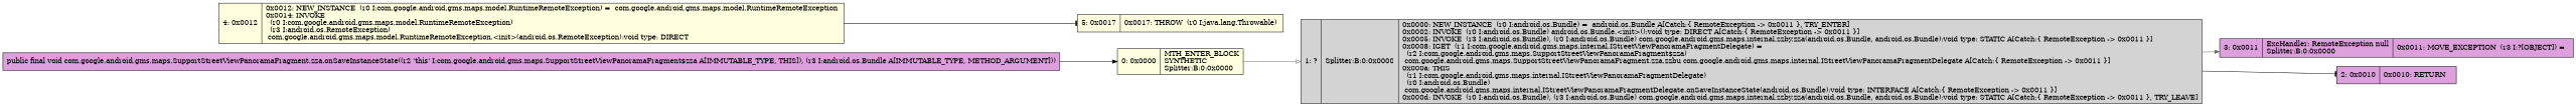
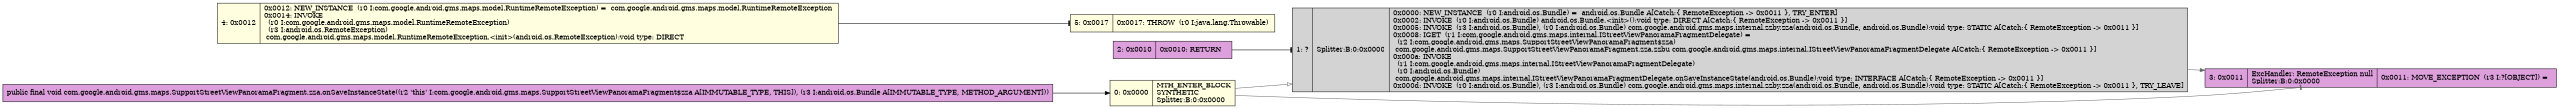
  digraph {
    rankdir=LR
    node [fillcolor=lightyellow shape=record style=filled]
    edge [arrowhead=tee color=gray40]
    n1 [label="{0\:\ 0x0000|MTH_ENTER_BLOCK\lSYNTHETIC\lSplitter:B:0:0x0000\l}"]
-   n2 [fillcolor=lightgrey label="{1\:\ ?|Splitter:B:0:0x0000\l|0x0000: NEW_INSTANCE  (r0 I:android.os.Bundle) =  android.os.Bundle A[Catch:\{ RemoteException \-\> 0x0011 \}, TRY_ENTER]\l0x0002: INVOKE  (r0 I:android.os.Bundle) android.os.Bundle.\<init\>():void type: DIRECT A[Catch:\{ RemoteException \-\> 0x0011 \}]\l0x0005: INVOKE  (r3 I:android.os.Bundle), (r0 I:android.os.Bundle) com.google.android.gms.maps.internal.zzby.zza(android.os.Bundle, android.os.Bundle):void type: STATIC A[Catch:\{ RemoteException \-\> 0x0011 \}]\l0x0008: IGET  (r1 I:com.google.android.gms.maps.internal.IStreetViewPanoramaFragmentDelegate) = \l  (r2 I:com.google.android.gms.maps.SupportStreetViewPanoramaFragment$zza)\l com.google.android.gms.maps.SupportStreetViewPanoramaFragment.zza.zzbu com.google.android.gms.maps.internal.IStreetViewPanoramaFragmentDelegate A[Catch:\{ RemoteException \-\> 0x0011 \}]\l0x000a: THIS  \l  (r1 I:com.google.android.gms.maps.internal.IStreetViewPanoramaFragmentDelegate)\l  (r0 I:android.os.Bundle)\l com.google.android.gms.maps.internal.IStreetViewPanoramaFragmentDelegate.onSaveInstanceState(android.os.Bundle):void type: INTERFACE A[Catch:\{ RemoteException \-\> 0x0011 \}]\l0x000d: INVOKE  (r0 I:android.os.Bundle), (r3 I:android.os.Bundle) com.google.android.gms.maps.internal.zzby.zza(android.os.Bundle, android.os.Bundle):void type: STATIC A[Catch:\{ RemoteException \-\> 0x0011 \}, TRY_LEAVE]\l}"]
+   n2 [fillcolor=lightgrey label="{1\:\ ?|Splitter:B:0:0x0000\l|0x0000: NEW_INSTANCE  (r0 I:android.os.Bundle) =  android.os.Bundle A[Catch:\{ RemoteException \-\> 0x0011 \}, TRY_ENTER]\l0x0002: INVOKE  (r0 I:android.os.Bundle) android.os.Bundle.\<init\>():void type: DIRECT A[Catch:\{ RemoteException \-\> 0x0011 \}]\l0x0005: INVOKE  (r3 I:android.os.Bundle), (r0 I:android.os.Bundle) com.google.android.gms.maps.internal.zzby.zza(android.os.Bundle, android.os.Bundle):void type: STATIC A[Catch:\{ RemoteException \-\> 0x0011 \}]\l0x0008: IGET  (r1 I:com.google.android.gms.maps.internal.IStreetViewPanoramaFragmentDelegate) = \l  (r2 I:com.google.android.gms.maps.SupportStreetViewPanoramaFragment$zza)\l com.google.android.gms.maps.SupportStreetViewPanoramaFragment.zza.zzbu com.google.android.gms.maps.internal.IStreetViewPanoramaFragmentDelegate A[Catch:\{ RemoteException \-\> 0x0011 \}]\l0x000a: INVOKE  \l  (r1 I:com.google.android.gms.maps.internal.IStreetViewPanoramaFragmentDelegate)\l  (r0 I:android.os.Bundle)\l com.google.android.gms.maps.internal.IStreetViewPanoramaFragmentDelegate.onSaveInstanceState(android.os.Bundle):void type: INTERFACE A[Catch:\{ RemoteException \-\> 0x0011 \}]\l0x000d: INVOKE  (r0 I:android.os.Bundle), (r3 I:android.os.Bundle) com.google.android.gms.maps.internal.zzby.zza(android.os.Bundle, android.os.Bundle):void type: STATIC A[Catch:\{ RemoteException \-\> 0x0011 \}, TRY_LEAVE]\l}"]
    n3 [fillcolor=plum label="{3\:\ 0x0011|ExcHandler: RemoteException null\lSplitter:B:0:0x0000\l|0x0011: MOVE_EXCEPTION  (r3 I:?[OBJECT]) =  \l}"]
    n4 [fillcolor=plum label="{2\:\ 0x0010|0x0010: RETURN   \l}"]
    n5 [label="{4\:\ 0x0012|0x0012: NEW_INSTANCE  (r0 I:com.google.android.gms.maps.model.RuntimeRemoteException) =  com.google.android.gms.maps.model.RuntimeRemoteException \l0x0014: INVOKE  \l  (r0 I:com.google.android.gms.maps.model.RuntimeRemoteException)\l  (r3 I:android.os.RemoteException)\l com.google.android.gms.maps.model.RuntimeRemoteException.\<init\>(android.os.RemoteException):void type: DIRECT \l}"]
    n6 [label="{5\:\ 0x0017|0x0017: THROW  (r0 I:java.lang.Throwable) \l}"]
    n7 [fillcolor=plum label="{public final void com.google.android.gms.maps.SupportStreetViewPanoramaFragment.zza.onSaveInstanceState((r2 'this' I:com.google.android.gms.maps.SupportStreetViewPanoramaFragment$zza A[IMMUTABLE_TYPE, THIS]), (r3 I:android.os.Bundle A[IMMUTABLE_TYPE, METHOD_ARGUMENT])) }"]
    n1 -> n2 [arrowhead=onormal]
+   n1 -> n3
    n2 -> n3 [arrowhead=normal]
-   n2 -> n4 [color=black]
+   n4 -> n2 [color=black]
    n5 -> n6 [color=black]
    n7 -> n1 [arrowhead=normal color=black]
  }
